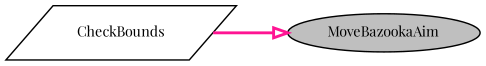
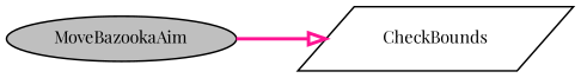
  digraph {
    rankdir=LR
    fontname="Playfair Display"
    node [color=black fontname="Playfair Display" fontsize=10 style=filled]
    n1 [fillcolor=grey75 fontcolor=black height=0.2 label=MoveBazookaAim shape=ellipse width=0.4]
    n2 [fillcolor=white height=0.2 label=CheckBounds shape=parallelogram width=0.4]
-   n2 -> n1 [color=deeppink fontname="Playfair Display" fontsize=10 labelfontname=Helvetica labelfontsize=10 style=bold arrowhead=onormal]
+   n1 -> n2 [color=deeppink fontname="Playfair Display" fontsize=10 labelfontname=Helvetica labelfontsize=10 style=bold arrowhead=onormal]
  }
